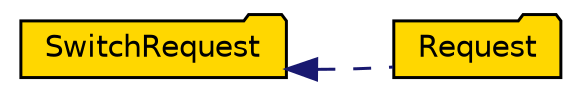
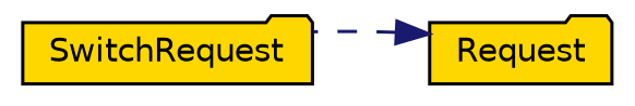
  digraph {
    rankdir=LR
    node [color=black fillcolor=gold fontname=Helvetica fontsize=10 shape=folder style=filled]
    n1 [fontcolor=black height=0.2 label=SwitchRequest width=0.4]
    n2 [height=0.2 label=Request width=0.4]
-   n1 -> n2 [color=midnightblue dir=back fontname=Helvetica fontsize=10 labelfontname=Helvetica labelfontsize=10 style=dashed]
+   n2 -> n1 [color=midnightblue dir=back fontname=Helvetica fontsize=10 labelfontname=Helvetica labelfontsize=10 style=dashed]
  }
